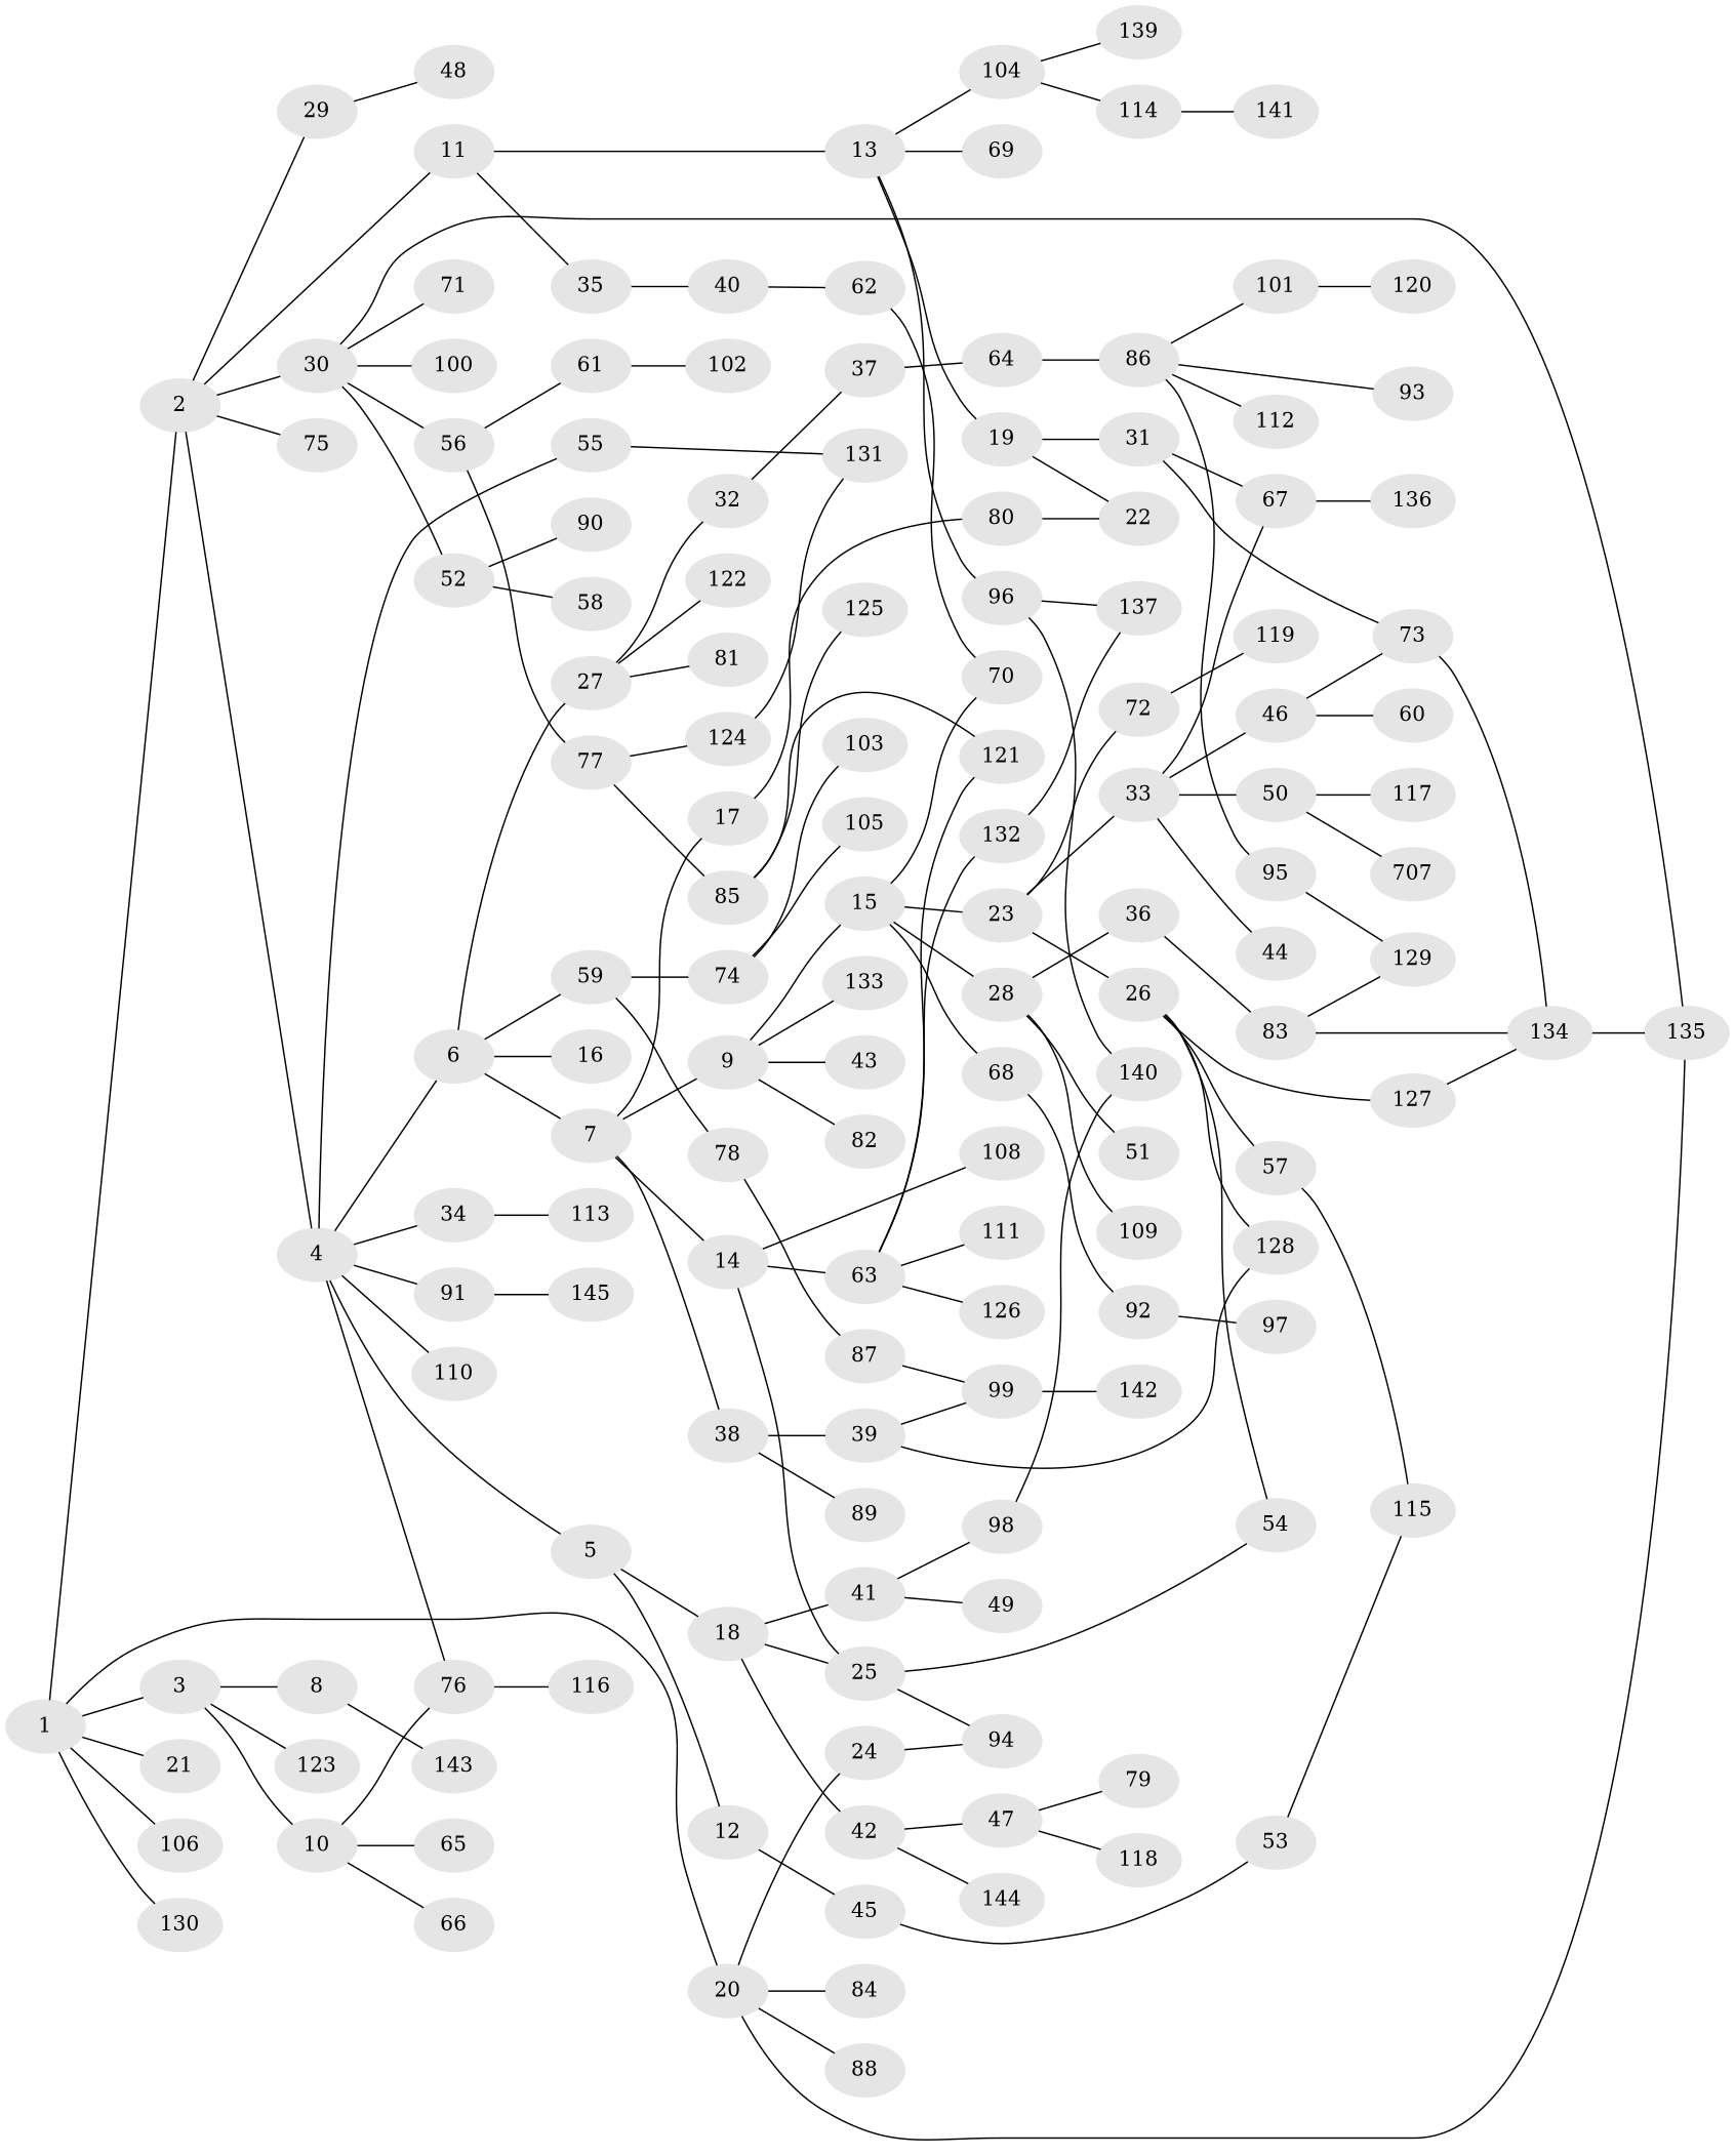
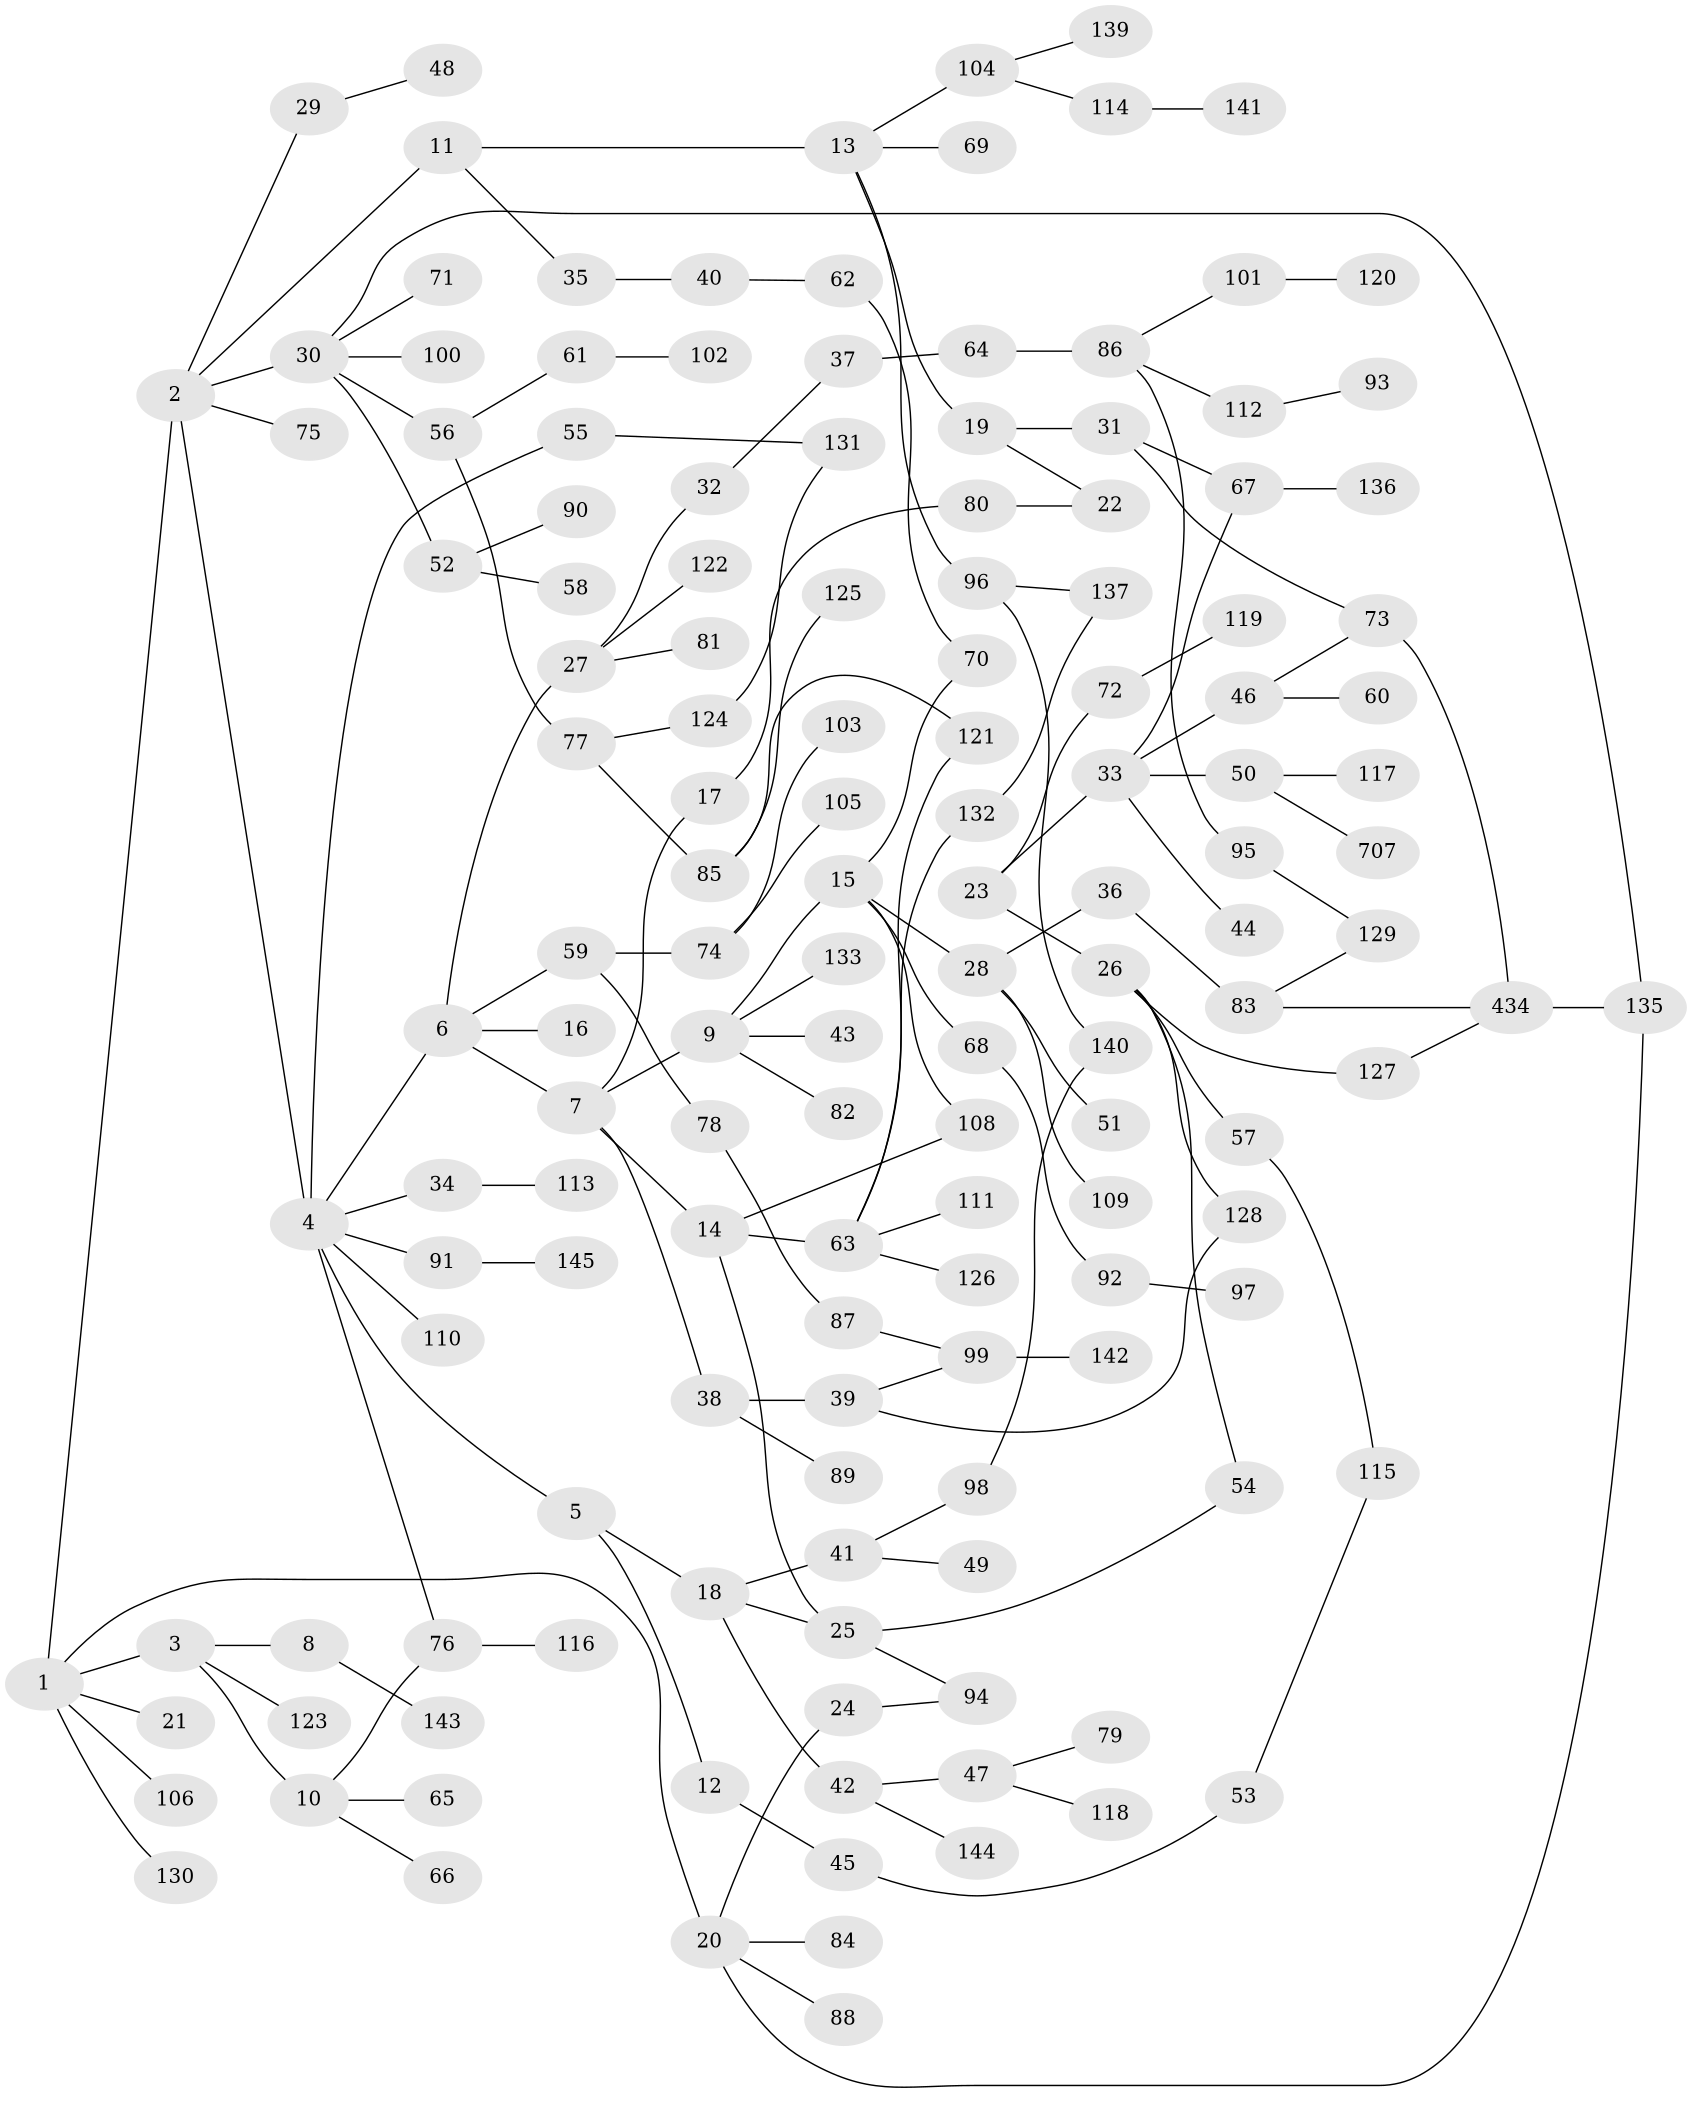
  graph {
    rankdir=LR
    node [color=gray90 style=filled]
    1
    2
    3
    20
    21
    106
    130
    4
    11
    29
    30
    75
    8
    10
    123
    24
    84
    88
    135
    5
    6
    34
    55
    76
    91
    110
    13
    35
    48
    52
    56
    71
    100
    143
    65
    66
    12
    18
    7
    16
    27
    59
    113
    131
    116
    145
    45
    25
    41
    42
    9
    14
    17
    38
    32
    81
    122
    74
    78
    15
    43
    82
    133
    63
    108
    80
    39
    89
    23
    28
    68
    70
    19
    69
    96
    104
    40
    53
    22
    31
    137
    140
    139
    114
    94
    54
    111
    121
    126
    132
    26
    33
    72
    36
    51
    109
    92
    49
    98
    47
    144
    67
    73
    57
    127
    128
    44
    46
    50
    119
    115
-   134
+   134 [label=434]
    37
    83
    58
    90
    61
    77
    136
    64
    60
    n122 [label=707]
    117
    62
    129
    86
    99
    142
    79
    118
    102
    85
    124
    103
    105
    87
    93
    95
    101
    112
    97
    125
    120
    141
    1 -- 2
    1 -- 3
    1 -- 20
    1 -- 21
    1 -- 106
    1 -- 130
    2 -- 4
    2 -- 11
    2 -- 29
    2 -- 30
    2 -- 75
    3 -- 8
    3 -- 10
    3 -- 123
    20 -- 24
    20 -- 84
    20 -- 88
    20 -- 135
    4 -- 5
    4 -- 6
    4 -- 34
    4 -- 55
    4 -- 76
    4 -- 91
    4 -- 110
    11 -- 13
    11 -- 35
    29 -- 48
    30 -- 135
    30 -- 52
    30 -- 56
    30 -- 71
    30 -- 100
    8 -- 143
    10 -- 76
    10 -- 65
    10 -- 66
    24 -- 94
    5 -- 12
    5 -- 18
    6 -- 7
    6 -- 16
    6 -- 27
    6 -- 59
    34 -- 113
    55 -- 131
    76 -- 116
    91 -- 145
    13 -- 19
    13 -- 69
    13 -- 96
    13 -- 104
    35 -- 40
    52 -- 58
    52 -- 90
    56 -- 61
    56 -- 77
    12 -- 45
    18 -- 25
    18 -- 41
    18 -- 42
    7 -- 9
    7 -- 14
    7 -- 17
    7 -- 38
    27 -- 32
    27 -- 81
    27 -- 122
    59 -- 74
    59 -- 78
    45 -- 53
    25 -- 94
    25 -- 54
    41 -- 49
    41 -- 98
    42 -- 47
    42 -- 144
    9 -- 15
    9 -- 43
    9 -- 82
    9 -- 133
    14 -- 25
    14 -- 63
    14 -- 108
    17 -- 80
    38 -- 39
    38 -- 89
    32 -- 37
    74 -- 103
    74 -- 105
    78 -- 87
-   15 -- 23
+   15 -- 108
    15 -- 28
    15 -- 68
    15 -- 70
    63 -- 111
    63 -- 121
    63 -- 126
    63 -- 132
    80 -- 22
    39 -- 128
    39 -- 99
    23 -- 26
    23 -- 33
    23 -- 72
    28 -- 36
    28 -- 51
    28 -- 109
    68 -- 92
    19 -- 22
    19 -- 31
    96 -- 137
    96 -- 140
    104 -- 139
    104 -- 114
    40 -- 62
    53 -- 115
    31 -- 67
    31 -- 73
    114 -- 141
    132 -- 137
    26 -- 54
    26 -- 57
    26 -- 127
    26 -- 128
    33 -- 67
    33 -- 44
    33 -- 46
    33 -- 50
    72 -- 119
    36 -- 83
    92 -- 97
    98 -- 140
    47 -- 79
    47 -- 118
    67 -- 136
    73 -- 134
    57 -- 115
    127 -- 134
    46 -- 73
    46 -- 60
    50 -- n122
    50 -- 117
    134 -- 135
    37 -- 64
    83 -- 134
    83 -- 129
    61 -- 102
    77 -- 85
    77 -- 124
    64 -- 86
    62 -- 70
-   86 -- 93
+   112 -- 93
    86 -- 95
    86 -- 101
    86 -- 112
    99 -- 142
    85 -- 121
    85 -- 125
    124 -- 131
    87 -- 99
    95 -- 129
    101 -- 120
  }
